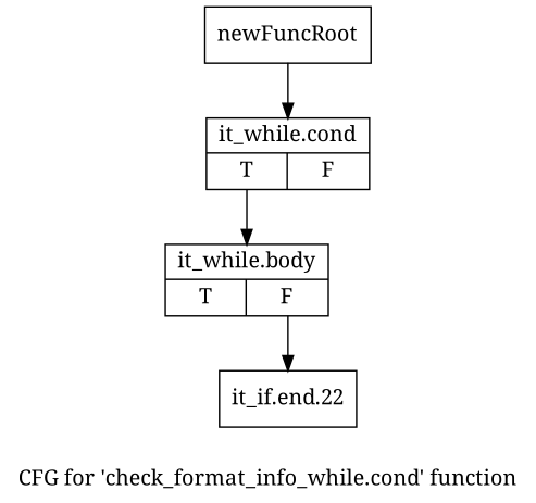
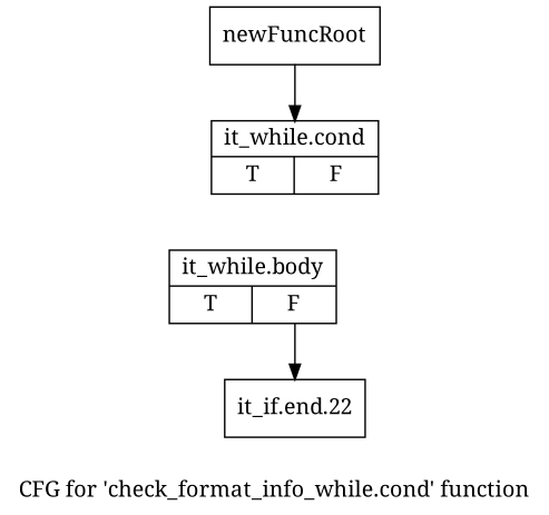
  digraph {
    fontname="Noto Serif"
    label="CFG for 'check_format_info_while.cond' function"
    node [fontname="Noto Serif" shape=record]
    edge [fontname="Noto Serif"]
    n1 [label="{newFuncRoot}"]
    n2 [label="{it_while.cond|{<s0>T|<s1>F}}"]
    n3 [label="{it_while.body|{<s0>T|<s1>F}}"]
    n4 [label="{it_if.end.22}"]
    n1 -> n2
-   n2 -> n3 [tailport=s0]
    n3 -> n4 [tailport=s1]
  }
